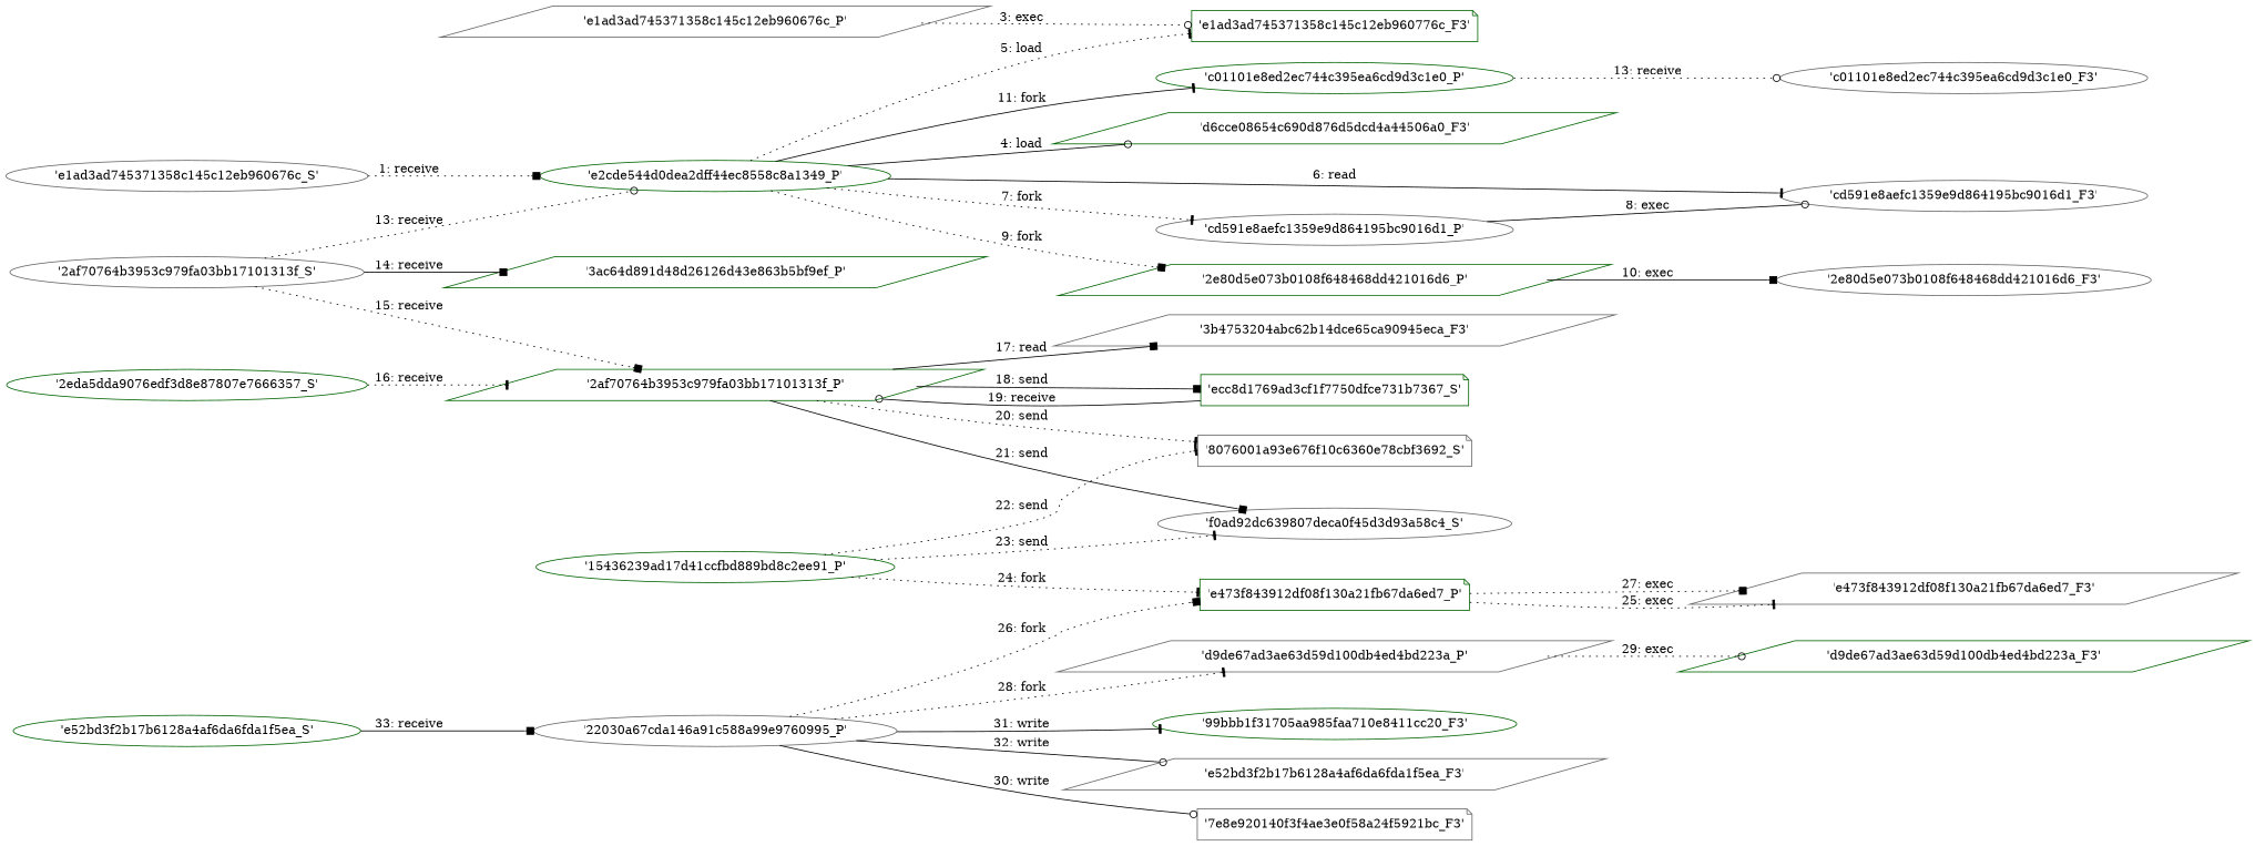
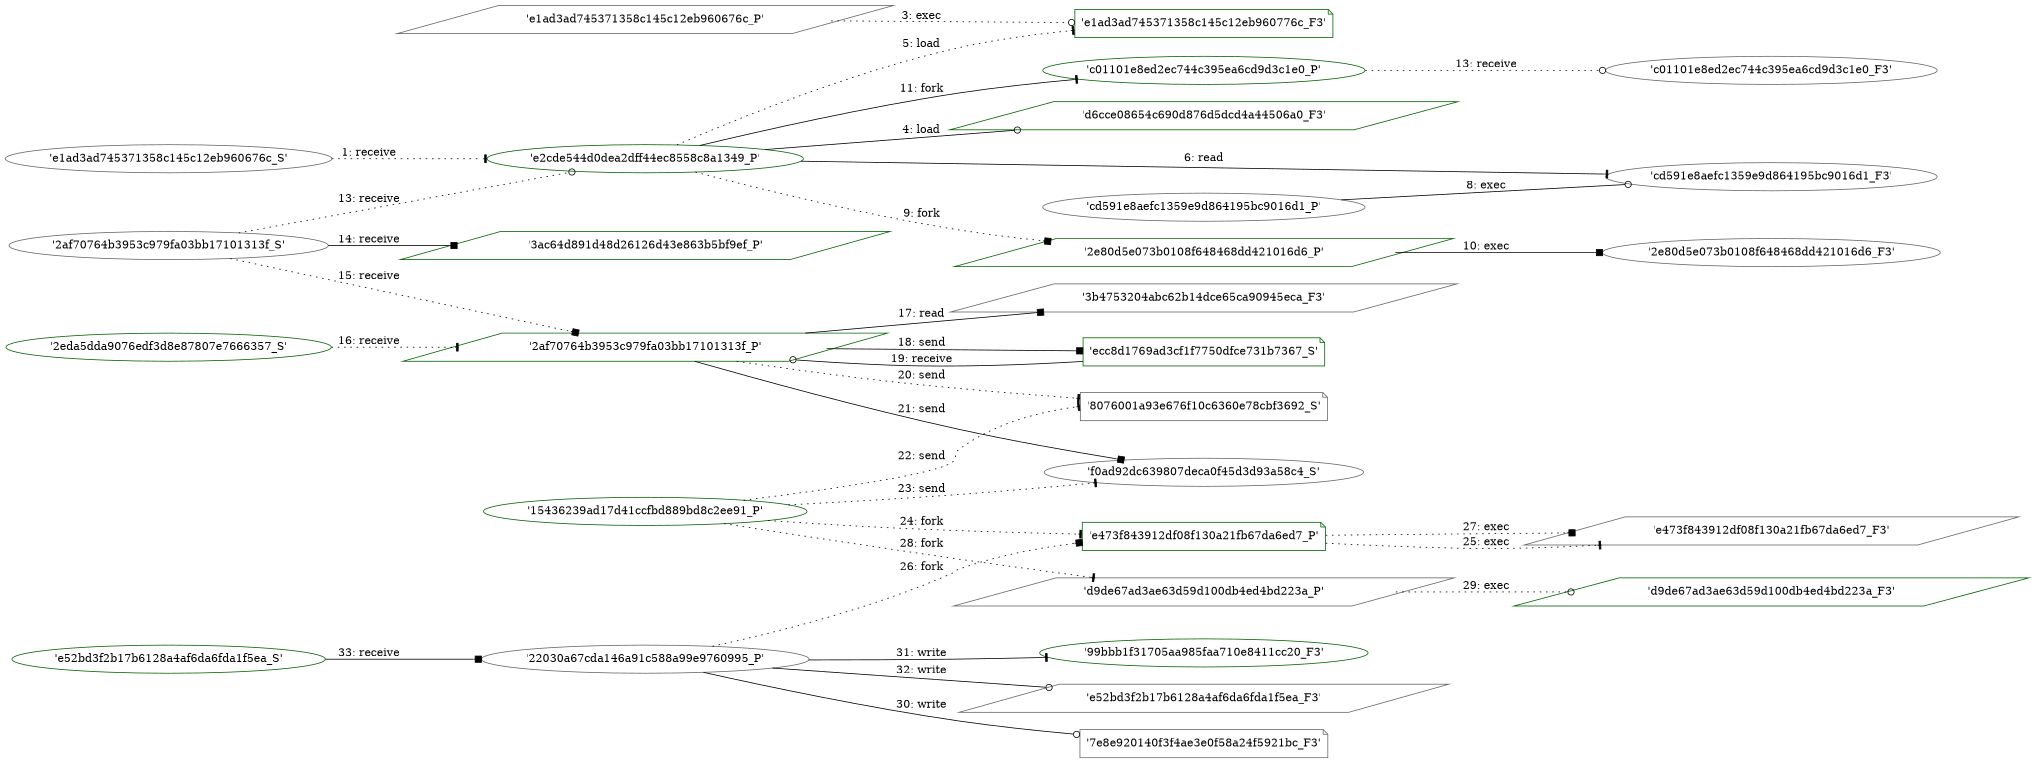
  digraph {
    engine=neato
    fixedsize=false
    fontsize=10
    nodesep=0.3
    rankdir=LR
    ranksep=0
    splines=true
    node [color=gray40 node_type=Process shape=ellipse]
    edge [arrowhead=tee style=dotted]
    "'e2cde544d0dea2dff44ec8558c8a1349_P'" [color=darkgreen]
    n2 [color=darkgreen label="'e1ad3ad745371358c145c12eb960776c_F3'" node_type=file shape=note]
    "'d6cce08654c690d876d5dcd4a44506a0_F3'" [color=darkgreen node_type=file shape=parallelogram]
    "'cd591e8aefc1359e9d864195bc9016d1_F3'" [node_type=File]
    "'cd591e8aefc1359e9d864195bc9016d1_P'"
    "'2e80d5e073b0108f648468dd421016d6_P'" [color=darkgreen shape=parallelogram]
    "'c01101e8ed2ec744c395ea6cd9d3c1e0_P'" [color=darkgreen]
    "'e1ad3ad745371358c145c12eb960676c_P'" [shape=parallelogram]
    "'2e80d5e073b0108f648468dd421016d6_F3'" [node_type=File]
    "'c01101e8ed2ec744c395ea6cd9d3c1e0_F3'" [node_type=File]
    "'e1ad3ad745371358c145c12eb960676c_S'" [node_type=Socket]
    "'2af70764b3953c979fa03bb17101313f_S'" [node_type=Socket]
    "'3ac64d891d48d26126d43e863b5bf9ef_P'" [color=darkgreen shape=parallelogram]
    "'2af70764b3953c979fa03bb17101313f_P'" [color=darkgreen shape=parallelogram]
    "'3b4753204abc62b14dce65ca90945eca_F3'" [node_type=file shape=parallelogram]
    "'ecc8d1769ad3cf1f7750dfce731b7367_S'" [color=darkgreen node_type=Socket shape=note]
    "'8076001a93e676f10c6360e78cbf3692_S'" [node_type=Socket shape=note]
    "'f0ad92dc639807deca0f45d3d93a58c4_S'" [node_type=Socket]
    "'2eda5dda9076edf3d8e87807e7666357_S'" [color=darkgreen node_type=Socket]
    "'15436239ad17d41ccfbd889bd8c2ee91_P'" [color=darkgreen]
    "'e473f843912df08f130a21fb67da6ed7_P'" [color=darkgreen shape=note]
    "'e473f843912df08f130a21fb67da6ed7_F3'" [node_type=File shape=parallelogram]
    "'22030a67cda146a91c588a99e9760995_P'"
    "'d9de67ad3ae63d59d100db4ed4bd223a_P'" [shape=parallelogram]
    "'7e8e920140f3f4ae3e0f58a24f5921bc_F3'" [node_type=file shape=note]
    "'99bbb1f31705aa985faa710e8411cc20_F3'" [color=darkgreen node_type=file]
    "'e52bd3f2b17b6128a4af6da6fda1f5ea_F3'" [node_type=file shape=parallelogram]
    "'d9de67ad3ae63d59d100db4ed4bd223a_F3'" [color=darkgreen node_type=File shape=parallelogram]
    "'e52bd3f2b17b6128a4af6da6fda1f5ea_S'" [color=darkgreen node_type=Socket]
    "'e2cde544d0dea2dff44ec8558c8a1349_P'" -> n2 [label="5: load"]
    "'e2cde544d0dea2dff44ec8558c8a1349_P'" -> "'d6cce08654c690d876d5dcd4a44506a0_F3'" [arrowhead=odot label="4: load" style=solid]
    "'e2cde544d0dea2dff44ec8558c8a1349_P'" -> "'cd591e8aefc1359e9d864195bc9016d1_F3'" [label="6: read" style=solid]
-   "'e2cde544d0dea2dff44ec8558c8a1349_P'" -> "'cd591e8aefc1359e9d864195bc9016d1_P'" [label="7: fork"]
    "'e2cde544d0dea2dff44ec8558c8a1349_P'" -> "'2e80d5e073b0108f648468dd421016d6_P'" [arrowhead=box label="9: fork"]
    "'e2cde544d0dea2dff44ec8558c8a1349_P'" -> "'c01101e8ed2ec744c395ea6cd9d3c1e0_P'" [label="11: fork" style=solid]
    "'cd591e8aefc1359e9d864195bc9016d1_P'" -> "'cd591e8aefc1359e9d864195bc9016d1_F3'" [arrowhead=odot label="8: exec" style=solid]
    "'2e80d5e073b0108f648468dd421016d6_P'" -> "'2e80d5e073b0108f648468dd421016d6_F3'" [arrowhead=box label="10: exec" style=solid]
    "'c01101e8ed2ec744c395ea6cd9d3c1e0_P'" -> "'c01101e8ed2ec744c395ea6cd9d3c1e0_F3'" [arrowhead=odot label="13: receive"]
    "'e1ad3ad745371358c145c12eb960676c_P'" -> n2 [arrowhead=odot label="3: exec"]
-   "'e1ad3ad745371358c145c12eb960676c_S'" -> "'e2cde544d0dea2dff44ec8558c8a1349_P'" [arrowhead=box label="1: receive"]
+   "'e1ad3ad745371358c145c12eb960676c_S'" -> "'e2cde544d0dea2dff44ec8558c8a1349_P'" [label="1: receive"]
    "'2af70764b3953c979fa03bb17101313f_S'" -> "'e2cde544d0dea2dff44ec8558c8a1349_P'" [arrowhead=odot label="13: receive"]
    "'2af70764b3953c979fa03bb17101313f_S'" -> "'3ac64d891d48d26126d43e863b5bf9ef_P'" [arrowhead=box label="14: receive" style=solid]
    "'2af70764b3953c979fa03bb17101313f_S'" -> "'2af70764b3953c979fa03bb17101313f_P'" [arrowhead=box label="15: receive"]
    "'2af70764b3953c979fa03bb17101313f_P'" -> "'3b4753204abc62b14dce65ca90945eca_F3'" [arrowhead=box label="17: read" style=solid]
    "'2af70764b3953c979fa03bb17101313f_P'" -> "'ecc8d1769ad3cf1f7750dfce731b7367_S'" [arrowhead=box label="18: send" style=solid]
    "'2af70764b3953c979fa03bb17101313f_P'" -> "'8076001a93e676f10c6360e78cbf3692_S'" [label="20: send"]
    "'2af70764b3953c979fa03bb17101313f_P'" -> "'f0ad92dc639807deca0f45d3d93a58c4_S'" [arrowhead=box label="21: send" style=solid]
    "'ecc8d1769ad3cf1f7750dfce731b7367_S'" -> "'2af70764b3953c979fa03bb17101313f_P'" [arrowhead=odot label="19: receive" style=solid]
    "'2eda5dda9076edf3d8e87807e7666357_S'" -> "'2af70764b3953c979fa03bb17101313f_P'" [label="16: receive"]
    "'15436239ad17d41ccfbd889bd8c2ee91_P'" -> "'8076001a93e676f10c6360e78cbf3692_S'" [label="22: send"]
    "'15436239ad17d41ccfbd889bd8c2ee91_P'" -> "'f0ad92dc639807deca0f45d3d93a58c4_S'" [label="23: send"]
    "'15436239ad17d41ccfbd889bd8c2ee91_P'" -> "'e473f843912df08f130a21fb67da6ed7_P'" [label="24: fork"]
    "'e473f843912df08f130a21fb67da6ed7_P'" -> "'e473f843912df08f130a21fb67da6ed7_F3'" [label="25: exec"]
    "'e473f843912df08f130a21fb67da6ed7_P'" -> "'e473f843912df08f130a21fb67da6ed7_F3'" [arrowhead=box label="27: exec"]
    "'22030a67cda146a91c588a99e9760995_P'" -> "'e473f843912df08f130a21fb67da6ed7_P'" [arrowhead=box label="26: fork"]
-   "'22030a67cda146a91c588a99e9760995_P'" -> "'d9de67ad3ae63d59d100db4ed4bd223a_P'" [label="28: fork"]
+   "'15436239ad17d41ccfbd889bd8c2ee91_P'" -> "'d9de67ad3ae63d59d100db4ed4bd223a_P'" [label="28: fork"]
    "'22030a67cda146a91c588a99e9760995_P'" -> "'7e8e920140f3f4ae3e0f58a24f5921bc_F3'" [arrowhead=odot label="30: write" style=solid]
    "'22030a67cda146a91c588a99e9760995_P'" -> "'99bbb1f31705aa985faa710e8411cc20_F3'" [label="31: write" style=solid]
    "'22030a67cda146a91c588a99e9760995_P'" -> "'e52bd3f2b17b6128a4af6da6fda1f5ea_F3'" [arrowhead=odot label="32: write" style=solid]
    "'d9de67ad3ae63d59d100db4ed4bd223a_P'" -> "'d9de67ad3ae63d59d100db4ed4bd223a_F3'" [arrowhead=odot label="29: exec"]
    "'e52bd3f2b17b6128a4af6da6fda1f5ea_S'" -> "'22030a67cda146a91c588a99e9760995_P'" [arrowhead=box label="33: receive" style=solid]
  }
